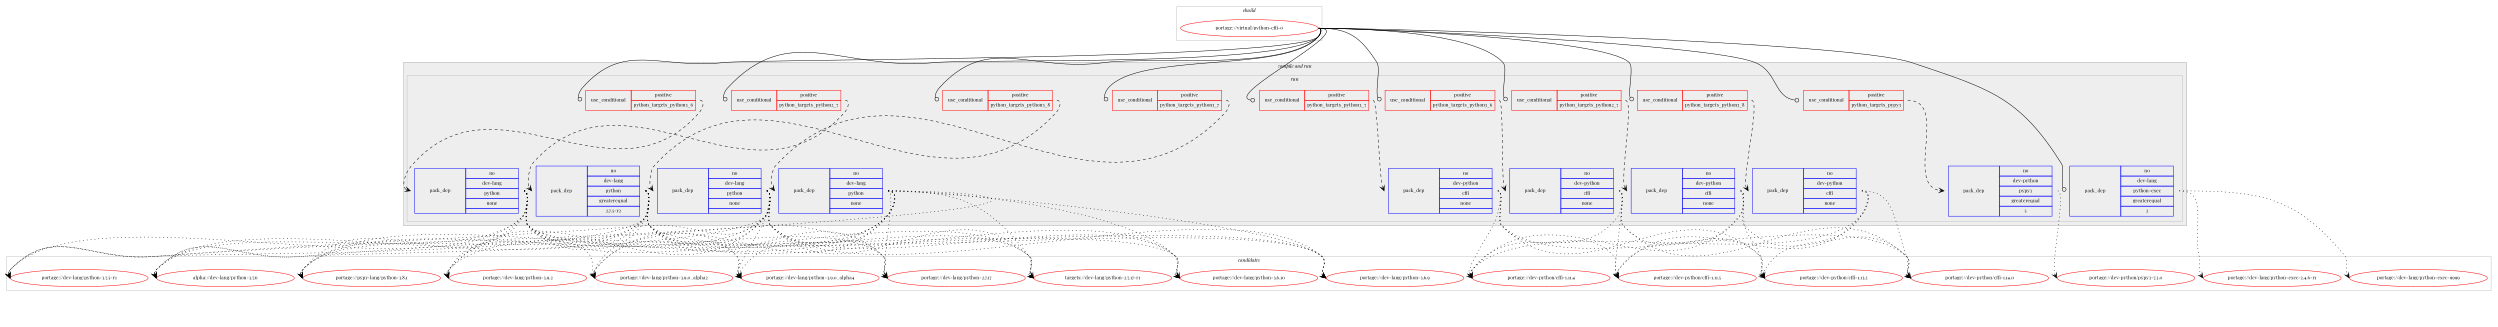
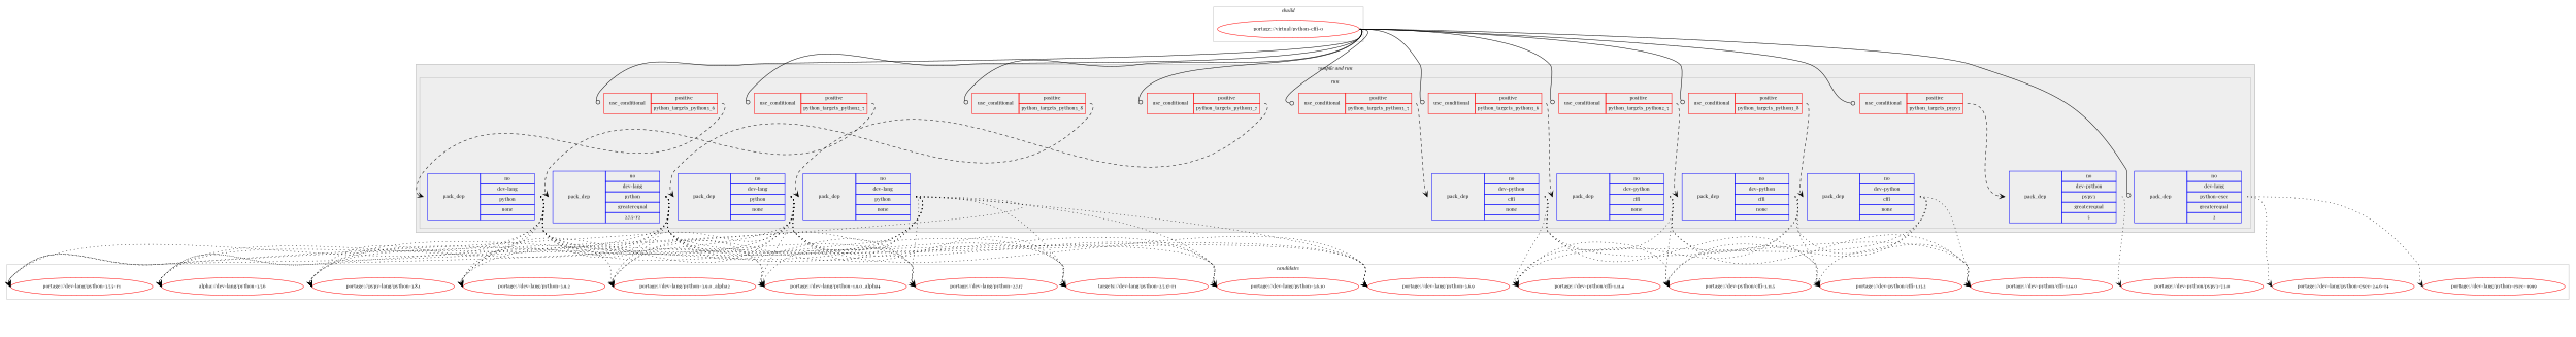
  digraph {
    compound=true
    concentrate=true
    fontname="Playfair Display"
    fontsize=10
    newrank=true
    rankdir=TB
    ranksep=1.5
    node [color=red fontname="Playfair Display" fontsize=10 shape=none]
    edge [arrowhead=vee fontname="Playfair Display" headport=w style=dotted tailport=e weight=100]
    n1 [label="portage://virtual/python-cffi-0" width=4 shape=""]
    n2 [color=blue label=<<TABLE BORDER="0" CELLBORDER="1" CELLSPACING="0" CELLPADDING="4" WIDTH="220"><TR><TD ROWSPAN="6" CELLPADDING="30">pack_dep</TD></TR><TR><TD WIDTH="110">no</TD></TR><TR><TD>dev-python</TD></TR><TR><TD>pypy3</TD></TR><TR><TD>greaterequal</TD></TR><TR><TD>5</TD></TR></TABLE>>]
    n3 [label=<<TABLE BORDER="0" CELLBORDER="1" CELLSPACING="0" CELLPADDING="4"><TR><TD ROWSPAN="3" CELLPADDING="10">use_conditional</TD></TR><TR><TD>positive</TD></TR><TR><TD>python_targets_pypy3</TD></TR></TABLE>>]
    n4 [color=blue label=<<TABLE BORDER="0" CELLBORDER="1" CELLSPACING="0" CELLPADDING="4" WIDTH="220"><TR><TD ROWSPAN="6" CELLPADDING="30">pack_dep</TD></TR><TR><TD WIDTH="110">no</TD></TR><TR><TD>dev-lang</TD></TR><TR><TD>python</TD></TR><TR><TD>greaterequal</TD></TR><TR><TD>2.7.5-r2</TD></TR></TABLE>>]
    n5 [label=<<TABLE BORDER="0" CELLBORDER="1" CELLSPACING="0" CELLPADDING="4"><TR><TD ROWSPAN="3" CELLPADDING="10">use_conditional</TD></TR><TR><TD>positive</TD></TR><TR><TD>python_targets_python2_7</TD></TR></TABLE>>]
    n6 [color=blue label=<<TABLE BORDER="0" CELLBORDER="1" CELLSPACING="0" CELLPADDING="4" WIDTH="220"><TR><TD ROWSPAN="6" CELLPADDING="30">pack_dep</TD></TR><TR><TD WIDTH="110">no</TD></TR><TR><TD>dev-python</TD></TR><TR><TD>cffi</TD></TR><TR><TD>none</TD></TR><TR><TD></TD></TR></TABLE>>]
    n7 [label=<<TABLE BORDER="0" CELLBORDER="1" CELLSPACING="0" CELLPADDING="4"><TR><TD ROWSPAN="3" CELLPADDING="10">use_conditional</TD></TR><TR><TD>positive</TD></TR><TR><TD>python_targets_python2_7</TD></TR></TABLE>>]
    n8 [color=blue label=<<TABLE BORDER="0" CELLBORDER="1" CELLSPACING="0" CELLPADDING="4" WIDTH="220"><TR><TD ROWSPAN="6" CELLPADDING="30">pack_dep</TD></TR><TR><TD WIDTH="110">no</TD></TR><TR><TD>dev-lang</TD></TR><TR><TD>python</TD></TR><TR><TD>none</TD></TR><TR><TD></TD></TR></TABLE>>]
    n9 [label=<<TABLE BORDER="0" CELLBORDER="1" CELLSPACING="0" CELLPADDING="4"><TR><TD ROWSPAN="3" CELLPADDING="10">use_conditional</TD></TR><TR><TD>positive</TD></TR><TR><TD>python_targets_python3_6</TD></TR></TABLE>>]
    n10 [color=blue label=<<TABLE BORDER="0" CELLBORDER="1" CELLSPACING="0" CELLPADDING="4" WIDTH="220"><TR><TD ROWSPAN="6" CELLPADDING="30">pack_dep</TD></TR><TR><TD WIDTH="110">no</TD></TR><TR><TD>dev-python</TD></TR><TR><TD>cffi</TD></TR><TR><TD>none</TD></TR><TR><TD></TD></TR></TABLE>>]
    n11 [label=<<TABLE BORDER="0" CELLBORDER="1" CELLSPACING="0" CELLPADDING="4"><TR><TD ROWSPAN="3" CELLPADDING="10">use_conditional</TD></TR><TR><TD>positive</TD></TR><TR><TD>python_targets_python3_6</TD></TR></TABLE>>]
    n12 [color=blue label=<<TABLE BORDER="0" CELLBORDER="1" CELLSPACING="0" CELLPADDING="4" WIDTH="220"><TR><TD ROWSPAN="6" CELLPADDING="30">pack_dep</TD></TR><TR><TD WIDTH="110">no</TD></TR><TR><TD>dev-lang</TD></TR><TR><TD>python</TD></TR><TR><TD>none</TD></TR><TR><TD></TD></TR></TABLE>>]
    n13 [label=<<TABLE BORDER="0" CELLBORDER="1" CELLSPACING="0" CELLPADDING="4"><TR><TD ROWSPAN="3" CELLPADDING="10">use_conditional</TD></TR><TR><TD>positive</TD></TR><TR><TD>python_targets_python3_7</TD></TR></TABLE>>]
    n14 [color=blue label=<<TABLE BORDER="0" CELLBORDER="1" CELLSPACING="0" CELLPADDING="4" WIDTH="220"><TR><TD ROWSPAN="6" CELLPADDING="30">pack_dep</TD></TR><TR><TD WIDTH="110">no</TD></TR><TR><TD>dev-python</TD></TR><TR><TD>cffi</TD></TR><TR><TD>none</TD></TR><TR><TD></TD></TR></TABLE>>]
    n15 [label=<<TABLE BORDER="0" CELLBORDER="1" CELLSPACING="0" CELLPADDING="4"><TR><TD ROWSPAN="3" CELLPADDING="10">use_conditional</TD></TR><TR><TD>positive</TD></TR><TR><TD>python_targets_python3_7</TD></TR></TABLE>>]
    n16 [color=blue label=<<TABLE BORDER="0" CELLBORDER="1" CELLSPACING="0" CELLPADDING="4" WIDTH="220"><TR><TD ROWSPAN="6" CELLPADDING="30">pack_dep</TD></TR><TR><TD WIDTH="110">no</TD></TR><TR><TD>dev-lang</TD></TR><TR><TD>python</TD></TR><TR><TD>none</TD></TR><TR><TD></TD></TR></TABLE>>]
    n17 [label=<<TABLE BORDER="0" CELLBORDER="1" CELLSPACING="0" CELLPADDING="4"><TR><TD ROWSPAN="3" CELLPADDING="10">use_conditional</TD></TR><TR><TD>positive</TD></TR><TR><TD>python_targets_python3_8</TD></TR></TABLE>>]
    n18 [color=blue label=<<TABLE BORDER="0" CELLBORDER="1" CELLSPACING="0" CELLPADDING="4" WIDTH="220"><TR><TD ROWSPAN="6" CELLPADDING="30">pack_dep</TD></TR><TR><TD WIDTH="110">no</TD></TR><TR><TD>dev-python</TD></TR><TR><TD>cffi</TD></TR><TR><TD>none</TD></TR><TR><TD></TD></TR></TABLE>>]
    n19 [label=<<TABLE BORDER="0" CELLBORDER="1" CELLSPACING="0" CELLPADDING="4"><TR><TD ROWSPAN="3" CELLPADDING="10">use_conditional</TD></TR><TR><TD>positive</TD></TR><TR><TD>python_targets_python3_8</TD></TR></TABLE>>]
    n20 [color=blue label=<<TABLE BORDER="0" CELLBORDER="1" CELLSPACING="0" CELLPADDING="4" WIDTH="220"><TR><TD ROWSPAN="6" CELLPADDING="30">pack_dep</TD></TR><TR><TD WIDTH="110">no</TD></TR><TR><TD>dev-lang</TD></TR><TR><TD>python-exec</TD></TR><TR><TD>greaterequal</TD></TR><TR><TD>2</TD></TR></TABLE>>]
    n21 [label="portage://dev-python/pypy3-7.3.0" width=4 shape=""]
-   n22 [label="portage://dev-lang/python-3.9.0_alpha4" width=4 shape=""]
+   n22 [label="portage://dev-lang/python-1.9.0_alpha4" width=4 shape=""]
    n23 [label="portage://dev-lang/python-3.9.0_alpha2" width=4 shape=""]
    n24 [label="portage://dev-lang/python-3.9.2" width=4 shape=""]
    n25 [label="portage://pypy-lang/python-3.8.1" width=4 shape=""]
    n26 [label="alpha://dev-lang/python-3.7.6" width=4 shape=""]
    n27 [label="portage://dev-lang/python-3.7.5-r1" width=4 shape=""]
    n28 [label="portage://dev-lang/python-3.6.9" width=4 shape=""]
    n29 [label="portage://dev-lang/python-3.6.10" width=4 shape=""]
    n30 [label="targets://dev-lang/python-2.7.17-r1" width=4 shape=""]
    n31 [label="portage://dev-lang/python-2.7.17" width=4 shape=""]
    n32 [label="portage://dev-python/cffi-1.14.0" width=4 shape=""]
    n33 [label="portage://dev-python/cffi-1.13.2" width=4 shape=""]
    n34 [label="portage://dev-python/cffi-1.11.5" width=4 shape=""]
    n35 [label="portage://dev-python/cffi-1.11.4" width=4 shape=""]
    n36 [label="portage://dev-lang/python-exec-9999" width=4 shape=""]
-   n37 [label="portage://dev-lang/python-exec-2.4.6-r1" width=4 shape=""]
+   n37 [label="portage://dev-lang/python-exec-2.4.6-r4" width=4 shape=""]
    subgraph cluster_1 {
      color=gray
      label=<<i>ebuild</i>>
      rank=same
      n1
    }
    subgraph cluster_2 {
      color=gray
      label=<<i>dependencies</i>>
      subgraph cluster_3 {
        color=gray
        fillcolor="#eeeeee"
        label=<<i>compile</i>>
        style=filled
      }
      subgraph cluster_4 {
        color=gray
        fillcolor="#eeeeee"
        label=<<i>compile and run</i>>
        style=filled
      }
      subgraph cluster_5 {
        color=gray
        fillcolor="#eeeeee"
        label=<<i>run</i>>
        style=filled
        subgraph sub_6 {
          color=gray
          fillcolor="#eeeeee"
          label=<<i>run</i>>
          style=filled
          n3
          subgraph sub_7 {
            color=gray
            fillcolor="#eeeeee"
            label=<<i>run</i>>
            style=filled
            n2
          }
        }
        subgraph sub_8 {
          color=gray
          fillcolor="#eeeeee"
          label=<<i>run</i>>
          style=filled
          n5
          subgraph sub_9 {
            color=gray
            fillcolor="#eeeeee"
            label=<<i>run</i>>
            style=filled
            n4
          }
        }
        subgraph sub_10 {
          color=gray
          fillcolor="#eeeeee"
          label=<<i>run</i>>
          style=filled
          n7
          subgraph sub_11 {
            color=gray
            fillcolor="#eeeeee"
            label=<<i>run</i>>
            style=filled
            n6
          }
        }
        subgraph sub_12 {
          color=gray
          fillcolor="#eeeeee"
          label=<<i>run</i>>
          style=filled
          n9
          subgraph sub_13 {
            color=gray
            fillcolor="#eeeeee"
            label=<<i>run</i>>
            style=filled
            n8
          }
        }
        subgraph sub_14 {
          color=gray
          fillcolor="#eeeeee"
          label=<<i>run</i>>
          style=filled
          n11
          subgraph sub_15 {
            color=gray
            fillcolor="#eeeeee"
            label=<<i>run</i>>
            style=filled
            n10
          }
        }
        subgraph sub_16 {
          color=gray
          fillcolor="#eeeeee"
          label=<<i>run</i>>
          style=filled
          n13
          subgraph sub_17 {
            color=gray
            fillcolor="#eeeeee"
            label=<<i>run</i>>
            style=filled
            n12
          }
        }
        subgraph sub_18 {
          color=gray
          fillcolor="#eeeeee"
          label=<<i>run</i>>
          style=filled
          n15
          subgraph sub_19 {
            color=gray
            fillcolor="#eeeeee"
            label=<<i>run</i>>
            style=filled
            n14
          }
        }
        subgraph sub_20 {
          color=gray
          fillcolor="#eeeeee"
          label=<<i>run</i>>
          style=filled
          n17
          subgraph sub_21 {
            color=gray
            fillcolor="#eeeeee"
            label=<<i>run</i>>
            style=filled
            n16
          }
        }
        subgraph sub_22 {
          color=gray
          fillcolor="#eeeeee"
          label=<<i>run</i>>
          style=filled
          n19
          subgraph sub_23 {
            color=gray
            fillcolor="#eeeeee"
            label=<<i>run</i>>
            style=filled
            n18
          }
        }
        subgraph sub_24 {
          color=gray
          fillcolor="#eeeeee"
          label=<<i>run</i>>
          style=filled
          n20
        }
      }
    }
    subgraph cluster_25 {
      color=gray
      label=<<i>candidates</i>>
      rank=same
      subgraph sub_26 {
        color=black
        label=<<i>candidates</i>>
        nodesep=1
        rank=same
        n21
      }
      subgraph sub_27 {
        color=black
        label=<<i>candidates</i>>
        nodesep=1
        rank=same
        n22
        n23
        n24
        n25
        n26
        n27
        n28
        n29
        n30
        n31
      }
      subgraph sub_28 {
        color=black
        label=<<i>candidates</i>>
        nodesep=1
        rank=same
        n32
        n33
        n34
        n35
      }
      subgraph sub_29 {
        color=black
        label=<<i>candidates</i>>
        nodesep=1
        rank=same
        n22
        n23
        n24
        n25
        n26
        n27
        n28
        n29
        n30
        n31
      }
      subgraph sub_30 {
        color=black
        label=<<i>candidates</i>>
        nodesep=1
        rank=same
        n32
        n33
        n34
        n35
      }
      subgraph sub_31 {
        color=black
        label=<<i>candidates</i>>
        nodesep=1
        rank=same
        n22
        n23
        n24
        n25
        n26
        n27
        n28
        n29
        n30
        n31
      }
      subgraph sub_32 {
        color=black
        label=<<i>candidates</i>>
        nodesep=1
        rank=same
        n32
        n33
        n34
        n35
      }
      subgraph sub_33 {
        color=black
        label=<<i>candidates</i>>
        nodesep=1
        rank=same
        n22
        n23
        n24
        n25
        n26
        n27
        n28
        n29
        n30
        n31
      }
      subgraph sub_34 {
        color=black
        label=<<i>candidates</i>>
        nodesep=1
        rank=same
        n32
        n33
        n34
        n35
      }
      subgraph sub_35 {
        color=black
        label=<<i>candidates</i>>
        nodesep=1
        rank=same
        n36
        n37
      }
    }
    n1 -> n3 [arrowhead=odot style=solid weight=20]
    n1 -> n5 [arrowhead=odot style=solid weight=20]
    n1 -> n7 [arrowhead=odot style=solid weight=20]
    n1 -> n9 [arrowhead=odot style=solid weight=20]
    n1 -> n11 [arrowhead=odot style=solid weight=20]
    n1 -> n13 [arrowhead=odot style=solid weight=20]
    n1 -> n15 [arrowhead=odot style=solid weight=20]
    n1 -> n17 [arrowhead=odot style=solid weight=20]
    n1 -> n19 [arrowhead=odot style=solid weight=20]
    n1 -> n20 [arrowhead=odot style=solid weight=20]
    n2 -> n21
    n3 -> n2 [style=dashed weight=20]
    n4 -> n22
    n4 -> n23
    n4 -> n24
    n4 -> n25
    n4 -> n26
    n4 -> n27
    n4 -> n28
    n4 -> n29
    n4 -> n30
    n4 -> n31
    n5 -> n4 [style=dashed weight=20]
    n6 -> n32
    n6 -> n33
    n6 -> n34
    n6 -> n35
    n7 -> n6 [style=dashed weight=20]
    n8 -> n22
    n8 -> n23
    n8 -> n24
    n8 -> n25
    n8 -> n26
    n8 -> n27
    n8 -> n28
    n8 -> n29
    n8 -> n30
    n8 -> n31
    n9 -> n8 [style=dashed weight=20]
    n10 -> n32
    n10 -> n33
    n10 -> n34
    n10 -> n35
    n11 -> n10 [style=dashed weight=20]
    n12 -> n22
    n12 -> n23
    n12 -> n24
    n12 -> n25
    n12 -> n26
    n12 -> n27
    n12 -> n28
    n12 -> n29
    n12 -> n30
    n12 -> n31
    n13 -> n12 [style=dashed weight=20]
    n14 -> n32
    n14 -> n33
    n14 -> n34
    n14 -> n35
    n15 -> n14 [style=dashed weight=20]
    n16 -> n22
    n16 -> n23
    n16 -> n24
    n16 -> n25
    n16 -> n26
    n16 -> n27
    n16 -> n28
    n16 -> n29
    n16 -> n30
    n16 -> n31
    n17 -> n16 [style=dashed weight=20]
    n18 -> n32
    n18 -> n33
    n18 -> n34
    n18 -> n35
    n19 -> n18 [style=dashed weight=20]
    n20 -> n36
    n20 -> n37
  }
